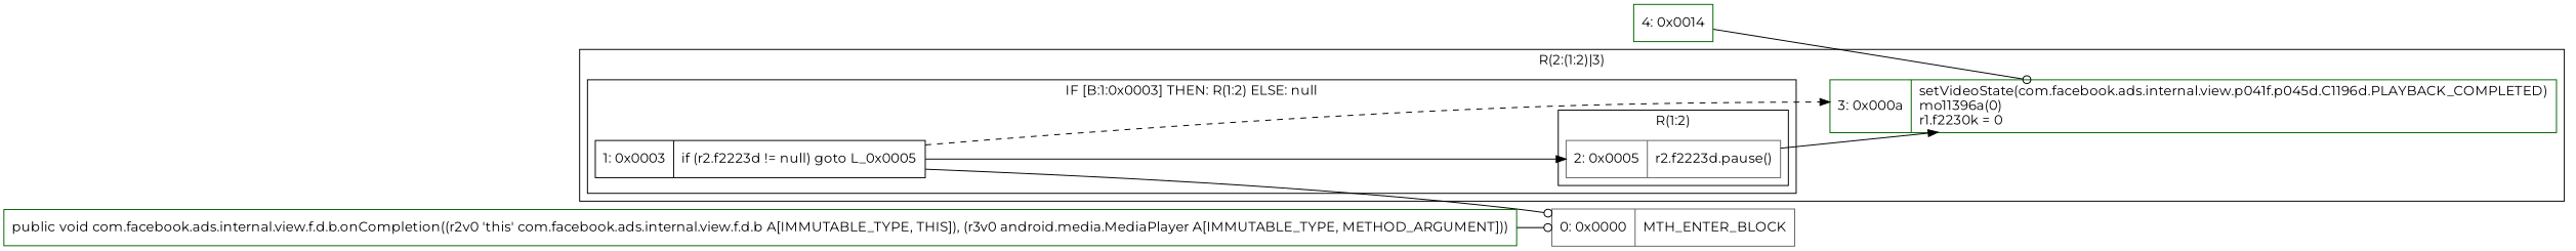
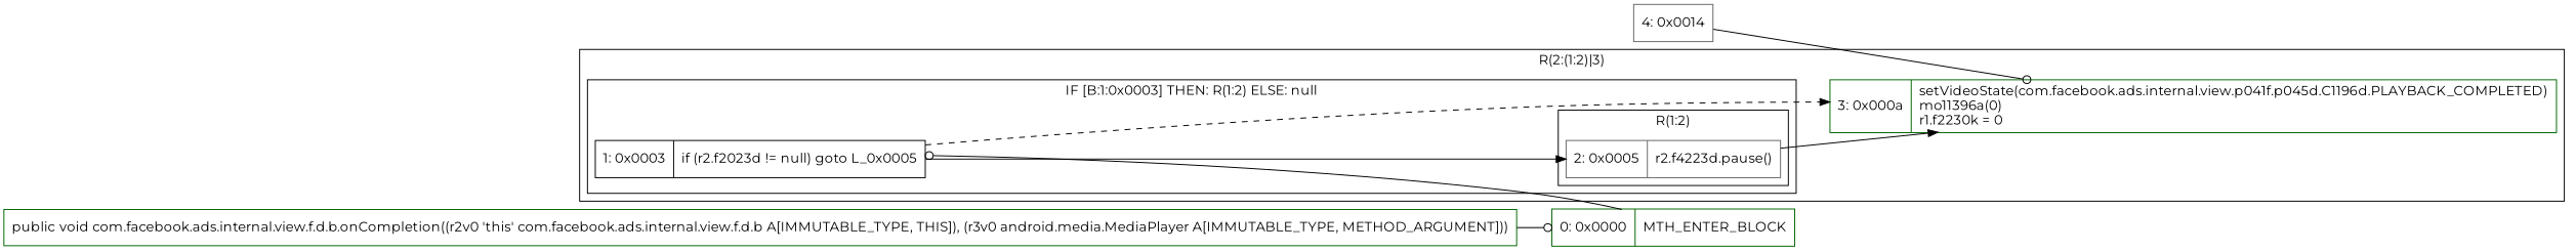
  digraph {
    fontname=Montserrat
    rankdir=LR
    node [color=darkgreen fontname=Montserrat shape=record]
    edge [arrowhead=normal fontname=Montserrat]
-   n1 [color=gray40 label="{2\:\ 0x0005|r2.f2223d.pause()\l}"]
-   n2 [color=black label="{1\:\ 0x0003|if (r2.f2223d != null) goto L_0x0005\l}"]
+   n1 [color=gray40 label="{2\:\ 0x0005|r2.f4223d.pause()\l}"]
+   n2 [color=black label="{1\:\ 0x0003|if (r2.f2023d != null) goto L_0x0005\l}"]
    n3 [label="{3\:\ 0x000a|setVideoState(com.facebook.ads.internal.view.p041f.p045d.C1196d.PLAYBACK_COMPLETED)\lmo11396a(0)\lr1.f2230k = 0\l}"]
-   n4 [label="{4\:\ 0x0014}"]
-   n5 [color=gray40 label="{0\:\ 0x0000|MTH_ENTER_BLOCK\l}"]
+   n4 [color=gray40 label="{4\:\ 0x0014}"]
+   n5 [label="{0\:\ 0x0000|MTH_ENTER_BLOCK\l}"]
    n6 [label="{public void com.facebook.ads.internal.view.f.d.b.onCompletion((r2v0 'this' com.facebook.ads.internal.view.f.d.b A[IMMUTABLE_TYPE, THIS]), (r3v0 android.media.MediaPlayer A[IMMUTABLE_TYPE, METHOD_ARGUMENT])) }"]
    subgraph cluster_1 {
      label="R(2:(1:2)|3)"
      n3
      subgraph cluster_2 {
        label="IF [B:1:0x0003] THEN: R(1:2) ELSE: null"
        n2
        subgraph cluster_3 {
          label="R(1:2)"
          n1
        }
      }
    }
    n1 -> n3
    n2 -> n1
    n2 -> n3 [style=dashed]
    n4 -> n3 [arrowhead=odot]
-   n2 -> n5 [arrowhead=odot]
+   n5 -> n2 [arrowhead=odot]
    n6 -> n5 [arrowhead=odot]
  }
